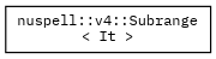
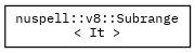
  digraph {
    rankdir=LR
    fontname="IBM Plex Mono"
-   n1 [color=black fillcolor=white fontname="IBM Plex Mono" fontsize=10 height=0.2 label="nuspell::v4::Subrange\l\< It \>" shape=record style=filled width=0.4]
+   n1 [color=black fillcolor=white fontname="IBM Plex Mono" fontsize=10 height=0.2 label="nuspell::v8::Subrange\l\< It \>" shape=record style=filled width=0.4]
  }
